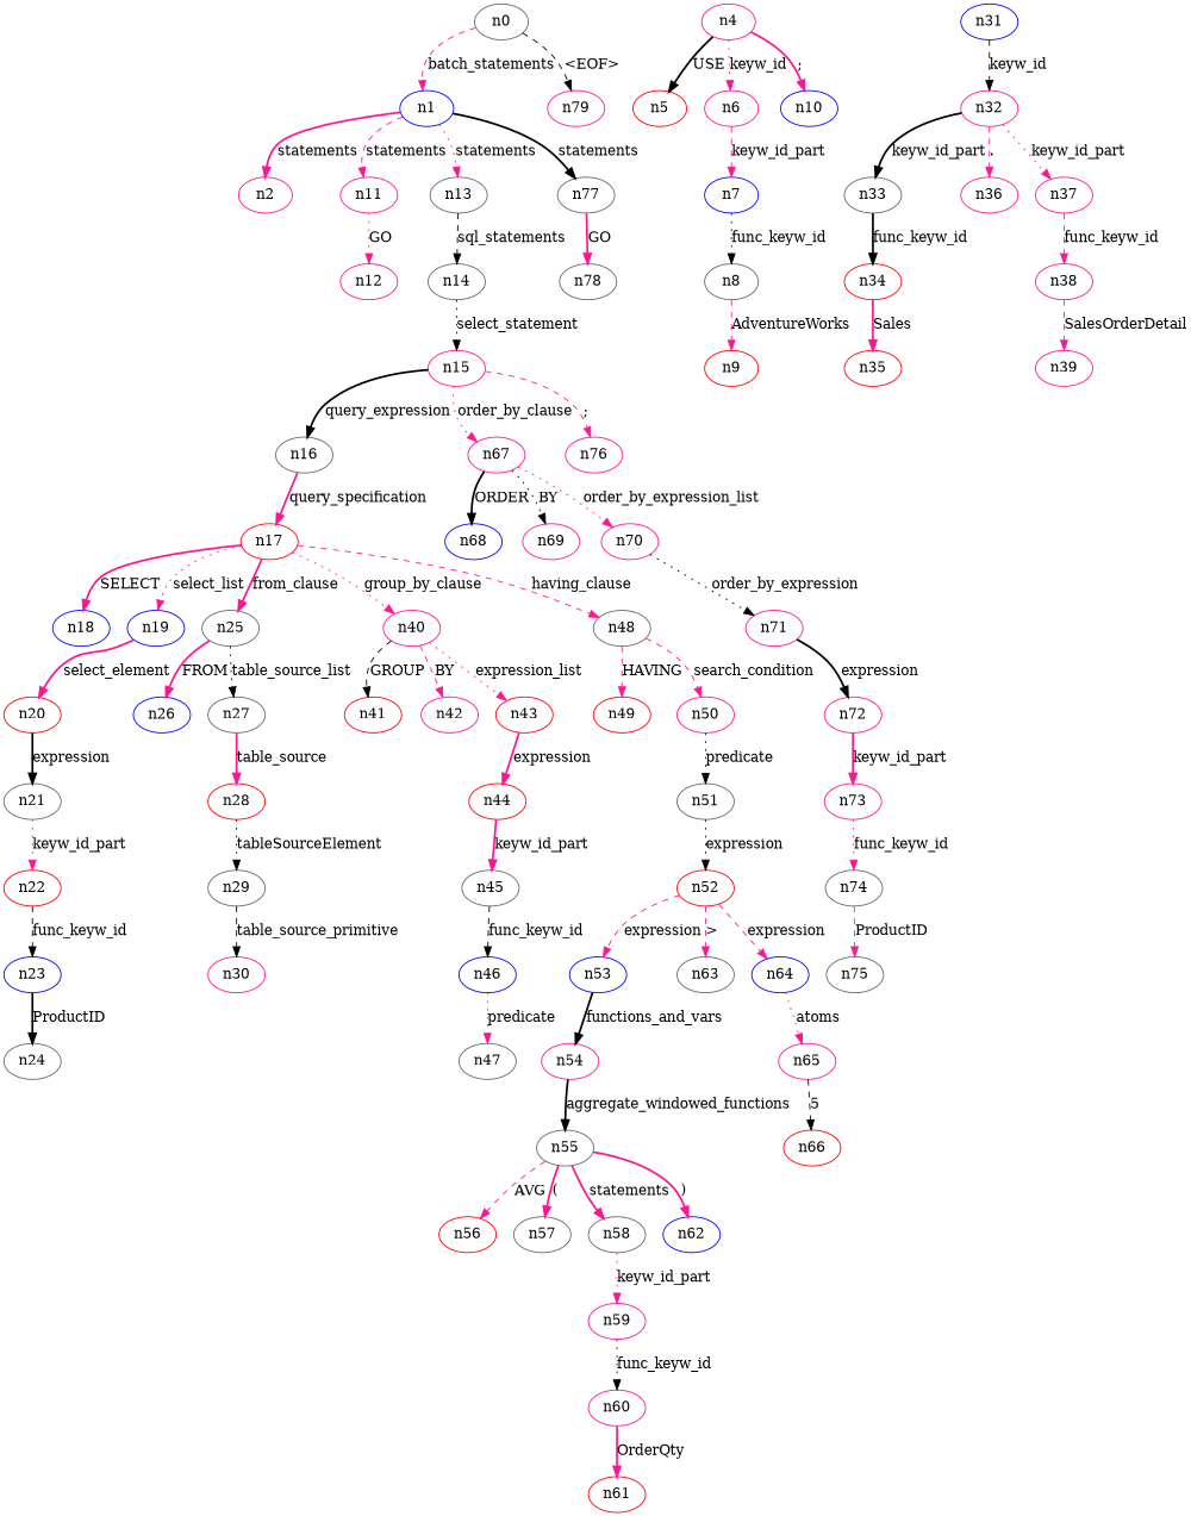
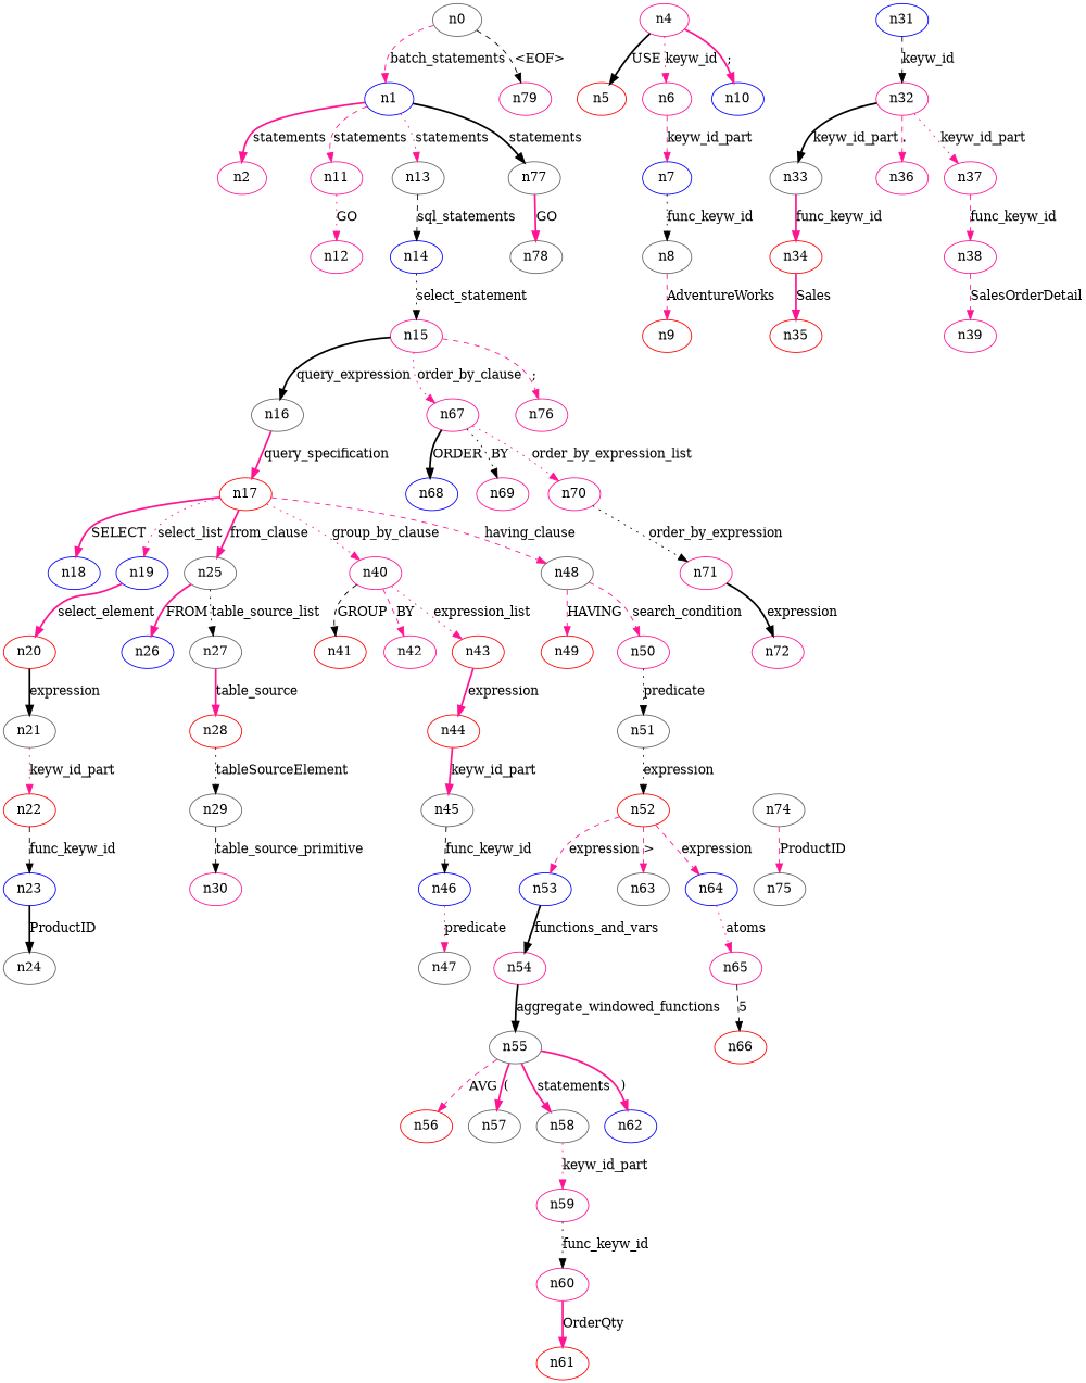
  digraph {
    node [color=deeppink]
    edge [color=deeppink style=bold]
    n0 [color=gray40]
    n1 [color=blue]
    n79
    n2
    n11
    n13 [color=gray40]
    n77 [color=gray40]
    n12
-   n14 [color=gray40]
+   n14 [color=blue]
    n78 [color=gray40]
    n5 [color=red]
    n4
    n6
    n10 [color=blue]
    n7 [color=blue]
    n8 [color=gray40]
    n9 [color=red]
    n15
    n16 [color=gray40]
    n67
    n76
    n17 [color=red]
    n68 [color=blue]
    n69
    n70
    n18 [color=blue]
    n19 [color=blue]
    n25 [color=gray40]
    n40
    n48 [color=gray40]
    n20 [color=red]
    n26 [color=blue]
    n27 [color=gray40]
    n41 [color=red]
    n42
    n43 [color=red]
    n49 [color=red]
    n50
    n21 [color=gray40]
    n22 [color=red]
    n23 [color=blue]
    n24 [color=gray40]
    n28 [color=red]
    n29 [color=gray40]
    n30
    n31 [color=blue]
    n32
    n33 [color=gray40]
    n36
    n37
    n34 [color=red]
    n38
    n35 [color=red]
    n39
    n44 [color=red]
    n45 [color=gray40]
    n46 [color=blue]
    n47 [color=gray40]
    n51 [color=gray40]
    n52 [color=red]
    n53 [color=blue]
    n63 [color=gray40]
    n64 [color=blue]
    n54
    n65
    n55 [color=gray40]
    n56 [color=red]
    n57 [color=gray40]
    n58 [color=gray40]
    n62 [color=blue]
    n59
    n60
    n61 [color=red]
    n66 [color=red]
    n71
    n72
-   n73
    n74 [color=gray40]
    n75 [color=gray40]
    n0 -> n1 [label=batch_statements style=dashed]
    n0 -> n79 [color=black label="<EOF>" style=dashed]
    n1 -> n2 [label=statements]
    n1 -> n11 [label=statements style=dashed]
    n1 -> n13 [label=statements style=dotted]
    n1 -> n77 [color=black label=statements]
    n11 -> n12 [label=GO style=dotted]
    n13 -> n14 [color=black label=sql_statements style=dashed]
    n77 -> n78 [label=GO]
    n14 -> n15 [color=black label=select_statement style=dotted]
    n4 -> n5 [color=black label=USE]
    n4 -> n6 [label=keyw_id style=dotted]
    n4 -> n10 [label=";"]
    n6 -> n7 [label=keyw_id_part style=dashed]
    n7 -> n8 [color=black label=func_keyw_id style=dotted]
    n8 -> n9 [label=AdventureWorks style=dashed]
    n15 -> n16 [color=black label=query_expression]
    n15 -> n67 [label=order_by_clause style=dotted]
    n15 -> n76 [label=";" style=dashed]
    n16 -> n17 [label=query_specification]
    n67 -> n68 [color=black label=ORDER]
    n67 -> n69 [color=black label=BY style=dotted]
    n67 -> n70 [label=order_by_expression_list style=dotted]
    n17 -> n18 [label=SELECT]
    n17 -> n19 [label=select_list style=dotted]
    n17 -> n25 [label=from_clause]
    n17 -> n40 [label=group_by_clause style=dotted]
    n17 -> n48 [label=having_clause style=dashed]
    n70 -> n71 [color=black label=order_by_expression style=dotted]
    n19 -> n20 [label=select_element]
    n25 -> n26 [label=FROM]
    n25 -> n27 [color=black label=table_source_list style=dotted]
    n40 -> n41 [color=black label=GROUP style=dashed]
    n40 -> n42 [label=BY style=dashed]
    n40 -> n43 [label=expression_list style=dotted]
    n48 -> n49 [label=HAVING style=dashed]
    n48 -> n50 [label=search_condition style=dashed]
    n20 -> n21 [color=black label=expression]
    n27 -> n28 [label=table_source]
    n43 -> n44 [label=expression]
    n50 -> n51 [color=black label=predicate style=dotted]
    n21 -> n22 [label=keyw_id_part style=dotted]
    n22 -> n23 [color=black label=func_keyw_id style=dashed]
    n23 -> n24 [color=black label=ProductID]
    n28 -> n29 [color=black label=tableSourceElement style=dotted]
    n29 -> n30 [color=black label=table_source_primitive style=dashed]
    n31 -> n32 [color=black label=keyw_id style=dashed]
    n32 -> n33 [color=black label=keyw_id_part]
    n32 -> n36 [label="." style=dashed]
    n32 -> n37 [label=keyw_id_part style=dotted]
-   n33 -> n34 [color=black label=func_keyw_id]
+   n33 -> n34 [label=func_keyw_id]
    n37 -> n38 [label=func_keyw_id style=dashed]
    n34 -> n35 [label=Sales]
    n38 -> n39 [label=SalesOrderDetail style=dashed]
    n44 -> n45 [label=keyw_id_part]
    n45 -> n46 [color=black label=func_keyw_id style=dashed]
    n46 -> n47 [label=predicate style=dotted]
    n51 -> n52 [color=black label=expression style=dotted]
    n52 -> n53 [label=expression style=dashed]
    n52 -> n63 [label=">" style=dashed]
    n52 -> n64 [label=expression style=dashed]
    n53 -> n54 [color=black label=functions_and_vars]
    n64 -> n65 [label=atoms style=dotted]
    n54 -> n55 [color=black label=aggregate_windowed_functions]
    n65 -> n66 [color=black label=5 style=dashed]
    n55 -> n56 [label=AVG style=dashed]
    n55 -> n57 [label="("]
    n55 -> n58 [label=statements]
    n55 -> n62 [label=")"]
    n58 -> n59 [label=keyw_id_part style=dotted]
    n59 -> n60 [color=black label=func_keyw_id style=dotted]
    n60 -> n61 [label=OrderQty]
    n71 -> n72 [color=black label=expression]
-   n72 -> n73 [label=keyw_id_part]
-   n73 -> n74 [label=func_keyw_id style=dotted]
    n74 -> n75 [label=ProductID style=dashed]
  }
